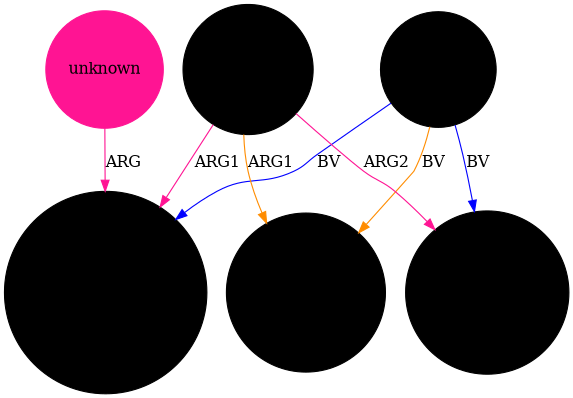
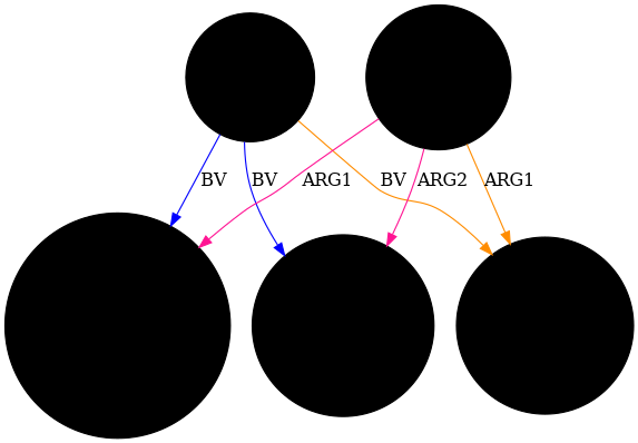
  digraph {
    fontname="DejaVu Serif"
    node [shape=circle style=filled color=black fontname="DejaVu Serif"]
    edge [color=deeppink fontname="DejaVu Serif"]
    proper_q
    "named(Arkansas)"
    "named(Rock)"
    "named(Little)"
    compound
-   unknown [color=deeppink]
    proper_q -> "named(Arkansas)" [label=BV color=blue]
    proper_q -> "named(Rock)" [label=BV color=darkorange]
    proper_q -> "named(Little)" [label=BV color=blue]
    compound -> "named(Arkansas)" [label=ARG1]
    compound -> "named(Rock)" [label=ARG1 color=darkorange]
    compound -> "named(Little)" [label=ARG2]
-   unknown -> "named(Arkansas)" [label=ARG]
  }
